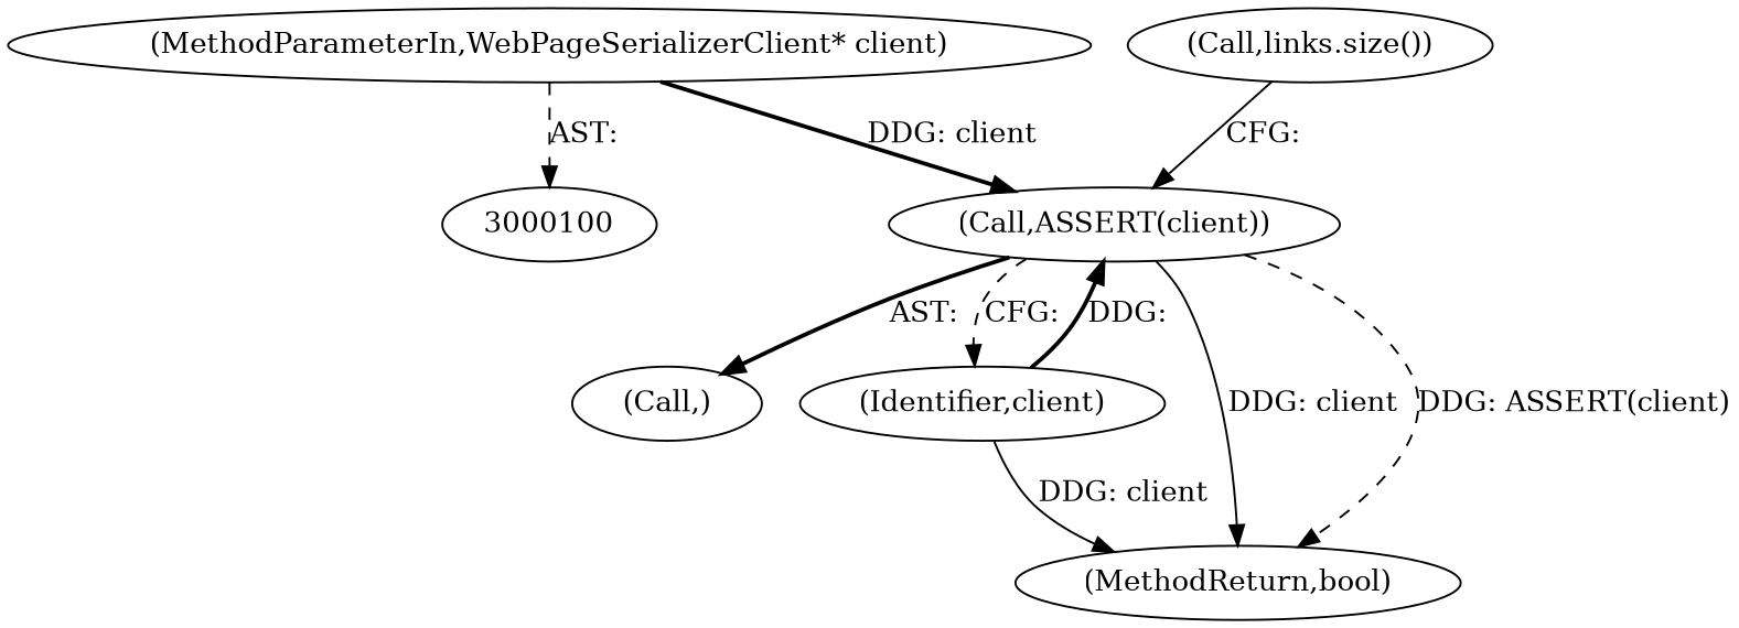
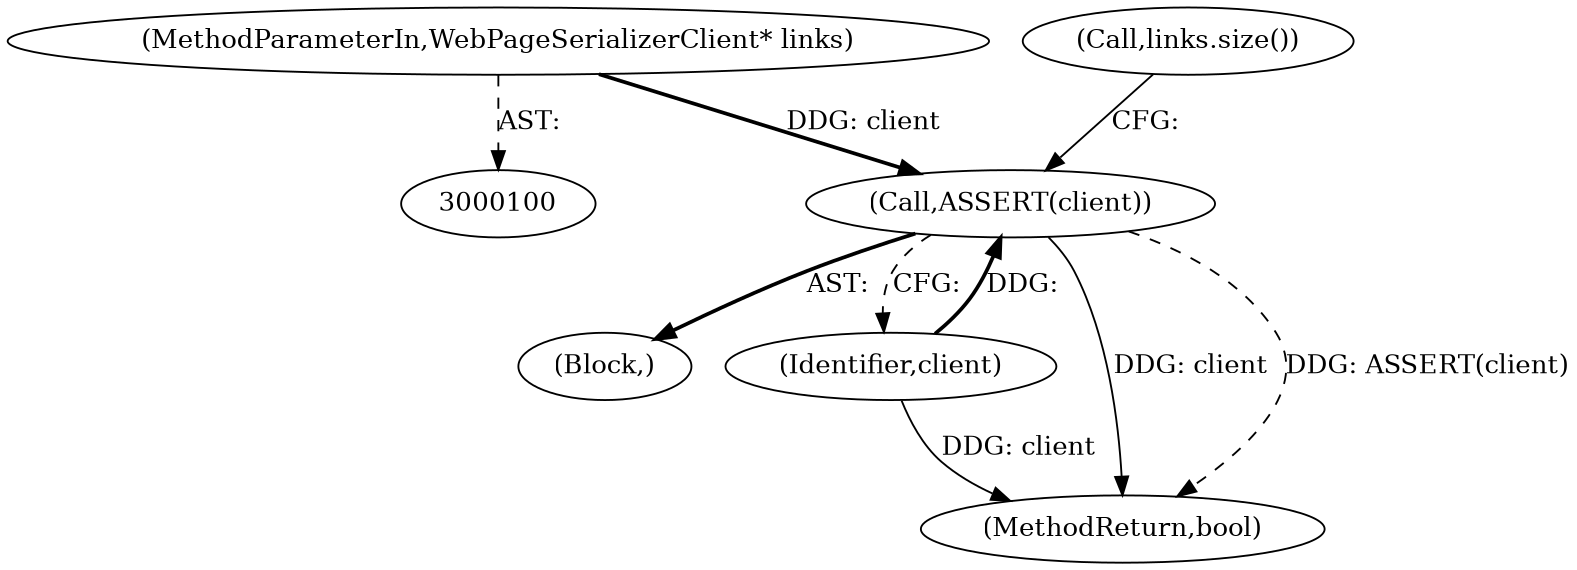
  digraph {
    edge [style=bold]
    n1 [label="(Call,ASSERT(client))"]
-   n2 [label="(Call,)"]
+   n2 [label="(Block,)"]
    n3 [label="(Identifier,client)"]
    n4 [label="(MethodReturn,bool)"]
-   n5 [label="(MethodParameterIn,WebPageSerializerClient* client)"]
+   n5 [label="(MethodParameterIn,WebPageSerializerClient* links)"]
    n6 [label=3000100]
    n7 [label="(Call,links.size())"]
    n1 -> n2 [label="AST: "]
    n1 -> n3 [label="CFG: " style=dashed]
    n1 -> n4 [label="DDG: client" style=solid]
    n1 -> n4 [label="DDG: ASSERT(client)" style=dashed]
    n3 -> n1 [label="DDG: "]
    n3 -> n4 [label="DDG: client" style=solid]
    n5 -> n1 [label="DDG: client"]
    n5 -> n6 [label="AST: " style=dashed]
    n7 -> n1 [label="CFG: " style=solid]
  }
